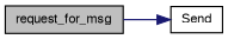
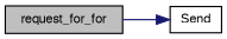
  digraph {
    rankdir=LR
    node [color=black fontname=FreeSans fontsize=10 shape=record style=filled]
-   n1 [fillcolor=grey75 fontcolor=black height=0.2 label=request_for_msg width=0.4]
+   n1 [fillcolor=grey75 fontcolor=black height=0.2 label=request_for_for width=0.4]
    n2 [fillcolor=white height=0.2 label=Send width=0.4]
    n1 -> n2 [color=midnightblue fontname=FreeSans fontsize=10 labelfontname=FreeSans labelfontsize=10 style=solid]
  }
